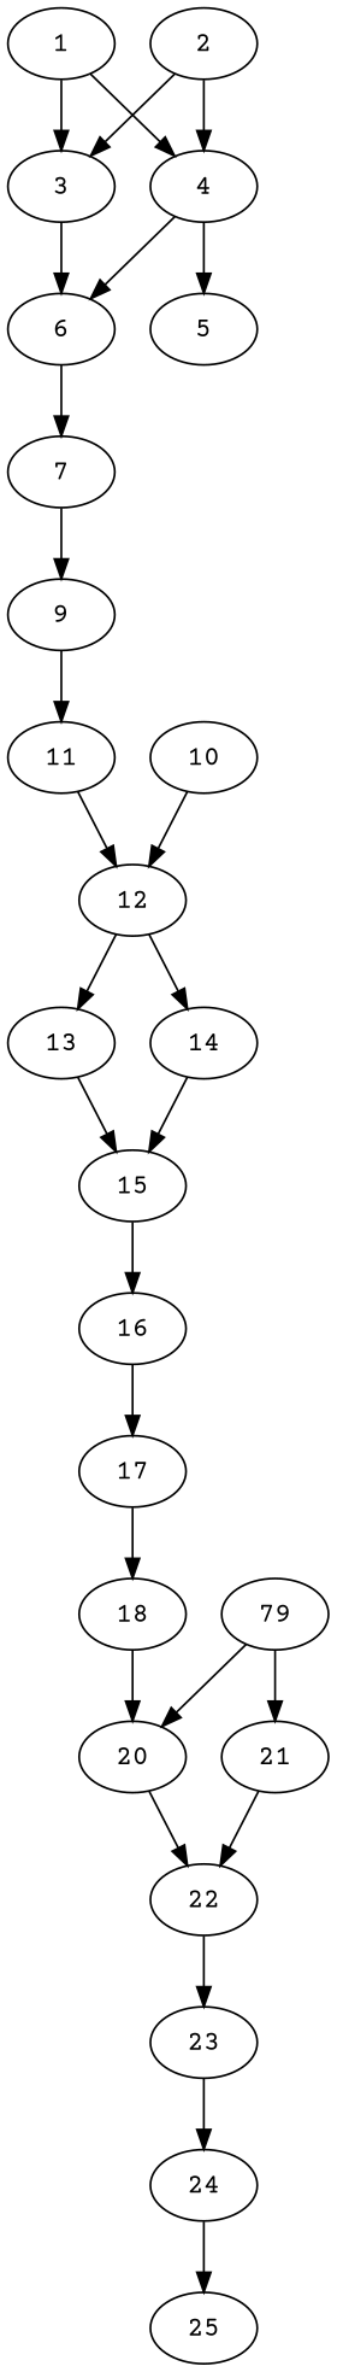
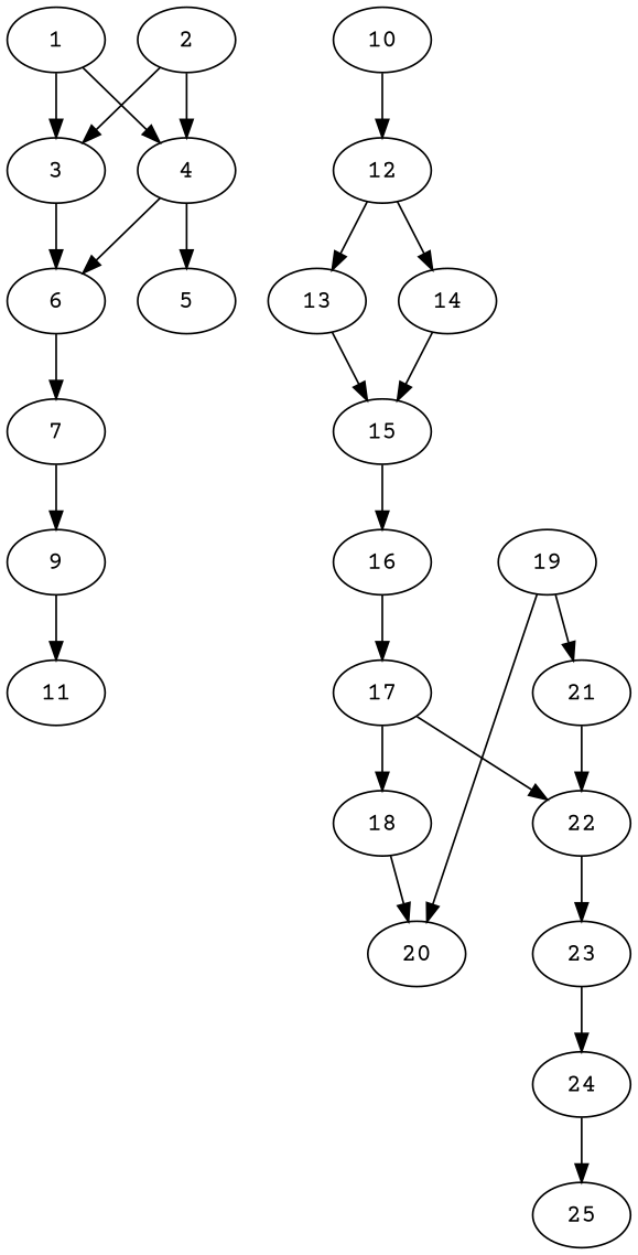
  digraph {
    fontname="Courier Prime"
    node [alpha=0.08 fontname="Courier Prime"]
    edge [fontname="Courier Prime"]
    1 [alpha=0.03 expect_size=12848128]
    3 [alpha=0.06 expect_size=48916480]
    4 [alpha=0.10 expect_size=41569280]
    6 [expect_size=29720576]
    5 [expect_size=48288768]
    7 [expect_size=14176256]
    2 [alpha=0.14 expect_size=34514944]
    9 [alpha=0.05 expect_size=42003456]
    11 [alpha=0.18 expect_size=19018752]
    10 [alpha=0.06 expect_size=44389376]
    12 [alpha=0.04 expect_size=25683968]
    13 [alpha=0.01 expect_size=11522048]
    14 [alpha=0.11 expect_size=25358336]
    15 [alpha=0.02 expect_size=49264640]
    16 [expect_size=21518336]
    17 [alpha=0.18 expect_size=41473024]
    18 [alpha=0.10 expect_size=13600768]
    20 [alpha=0.09 expect_size=52214784]
-   19 [alpha=0.06 expect_size=40400896 label=79]
+   19 [alpha=0.06 expect_size=40400896]
    21 [alpha=0.15 expect_size=18284544]
    22 [alpha=0.13 expect_size=14325760]
    23 [alpha=0.10 expect_size=22909952]
    24 [alpha=0.03 expect_size=24402944]
    25 [alpha=0.13 expect_size=51246080]
    1 -> 3
    1 -> 4
    3 -> 6
    4 -> 6
    4 -> 5
    6 -> 7
    7 -> 9
    2 -> 3
    2 -> 4
    9 -> 11
-   11 -> 12
    10 -> 12
    12 -> 13
    12 -> 14
    13 -> 15
    14 -> 15
    15 -> 16
    16 -> 17
    17 -> 18
    18 -> 20
-   20 -> 22
+   17 -> 22
    19 -> 20
    19 -> 21
    21 -> 22
    22 -> 23
    23 -> 24
    24 -> 25
  }
